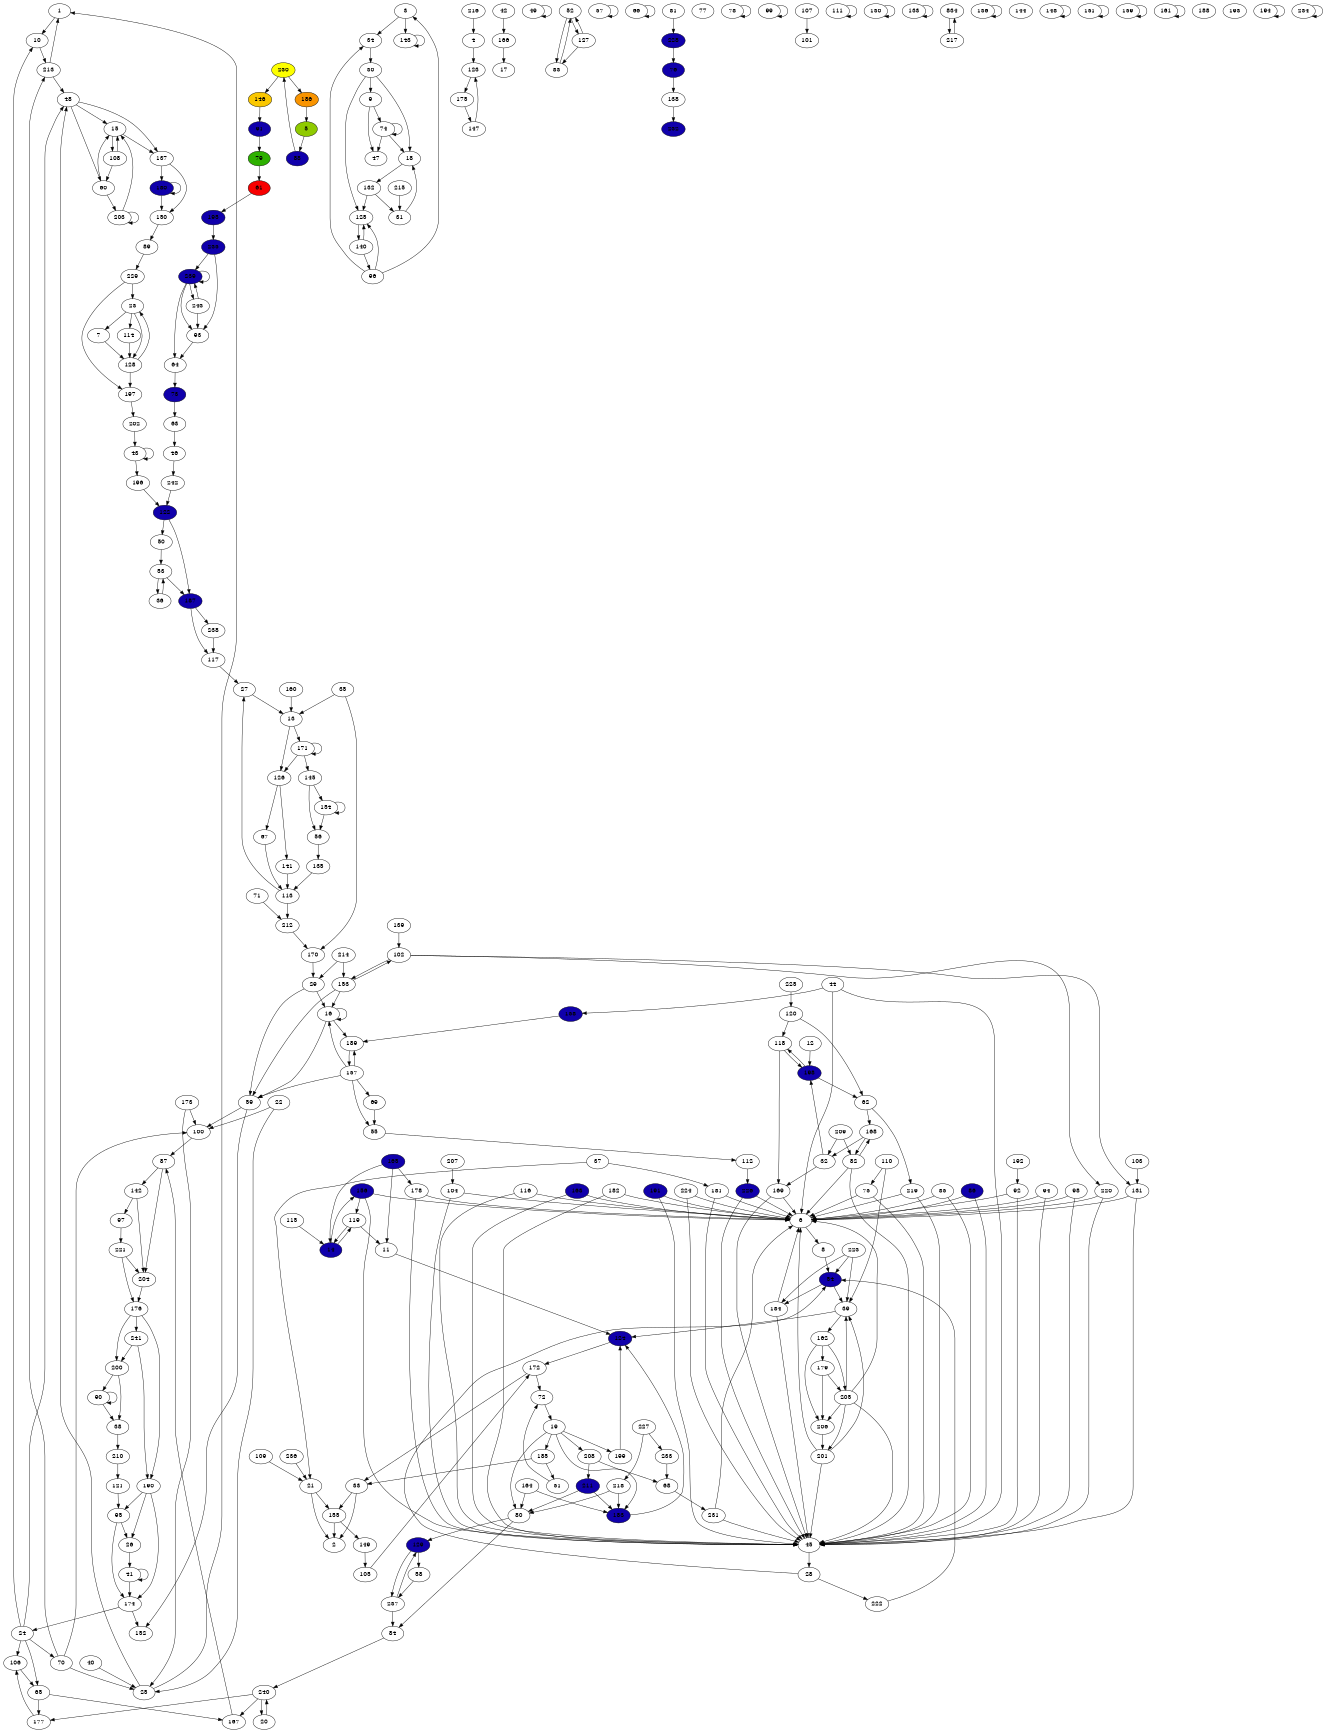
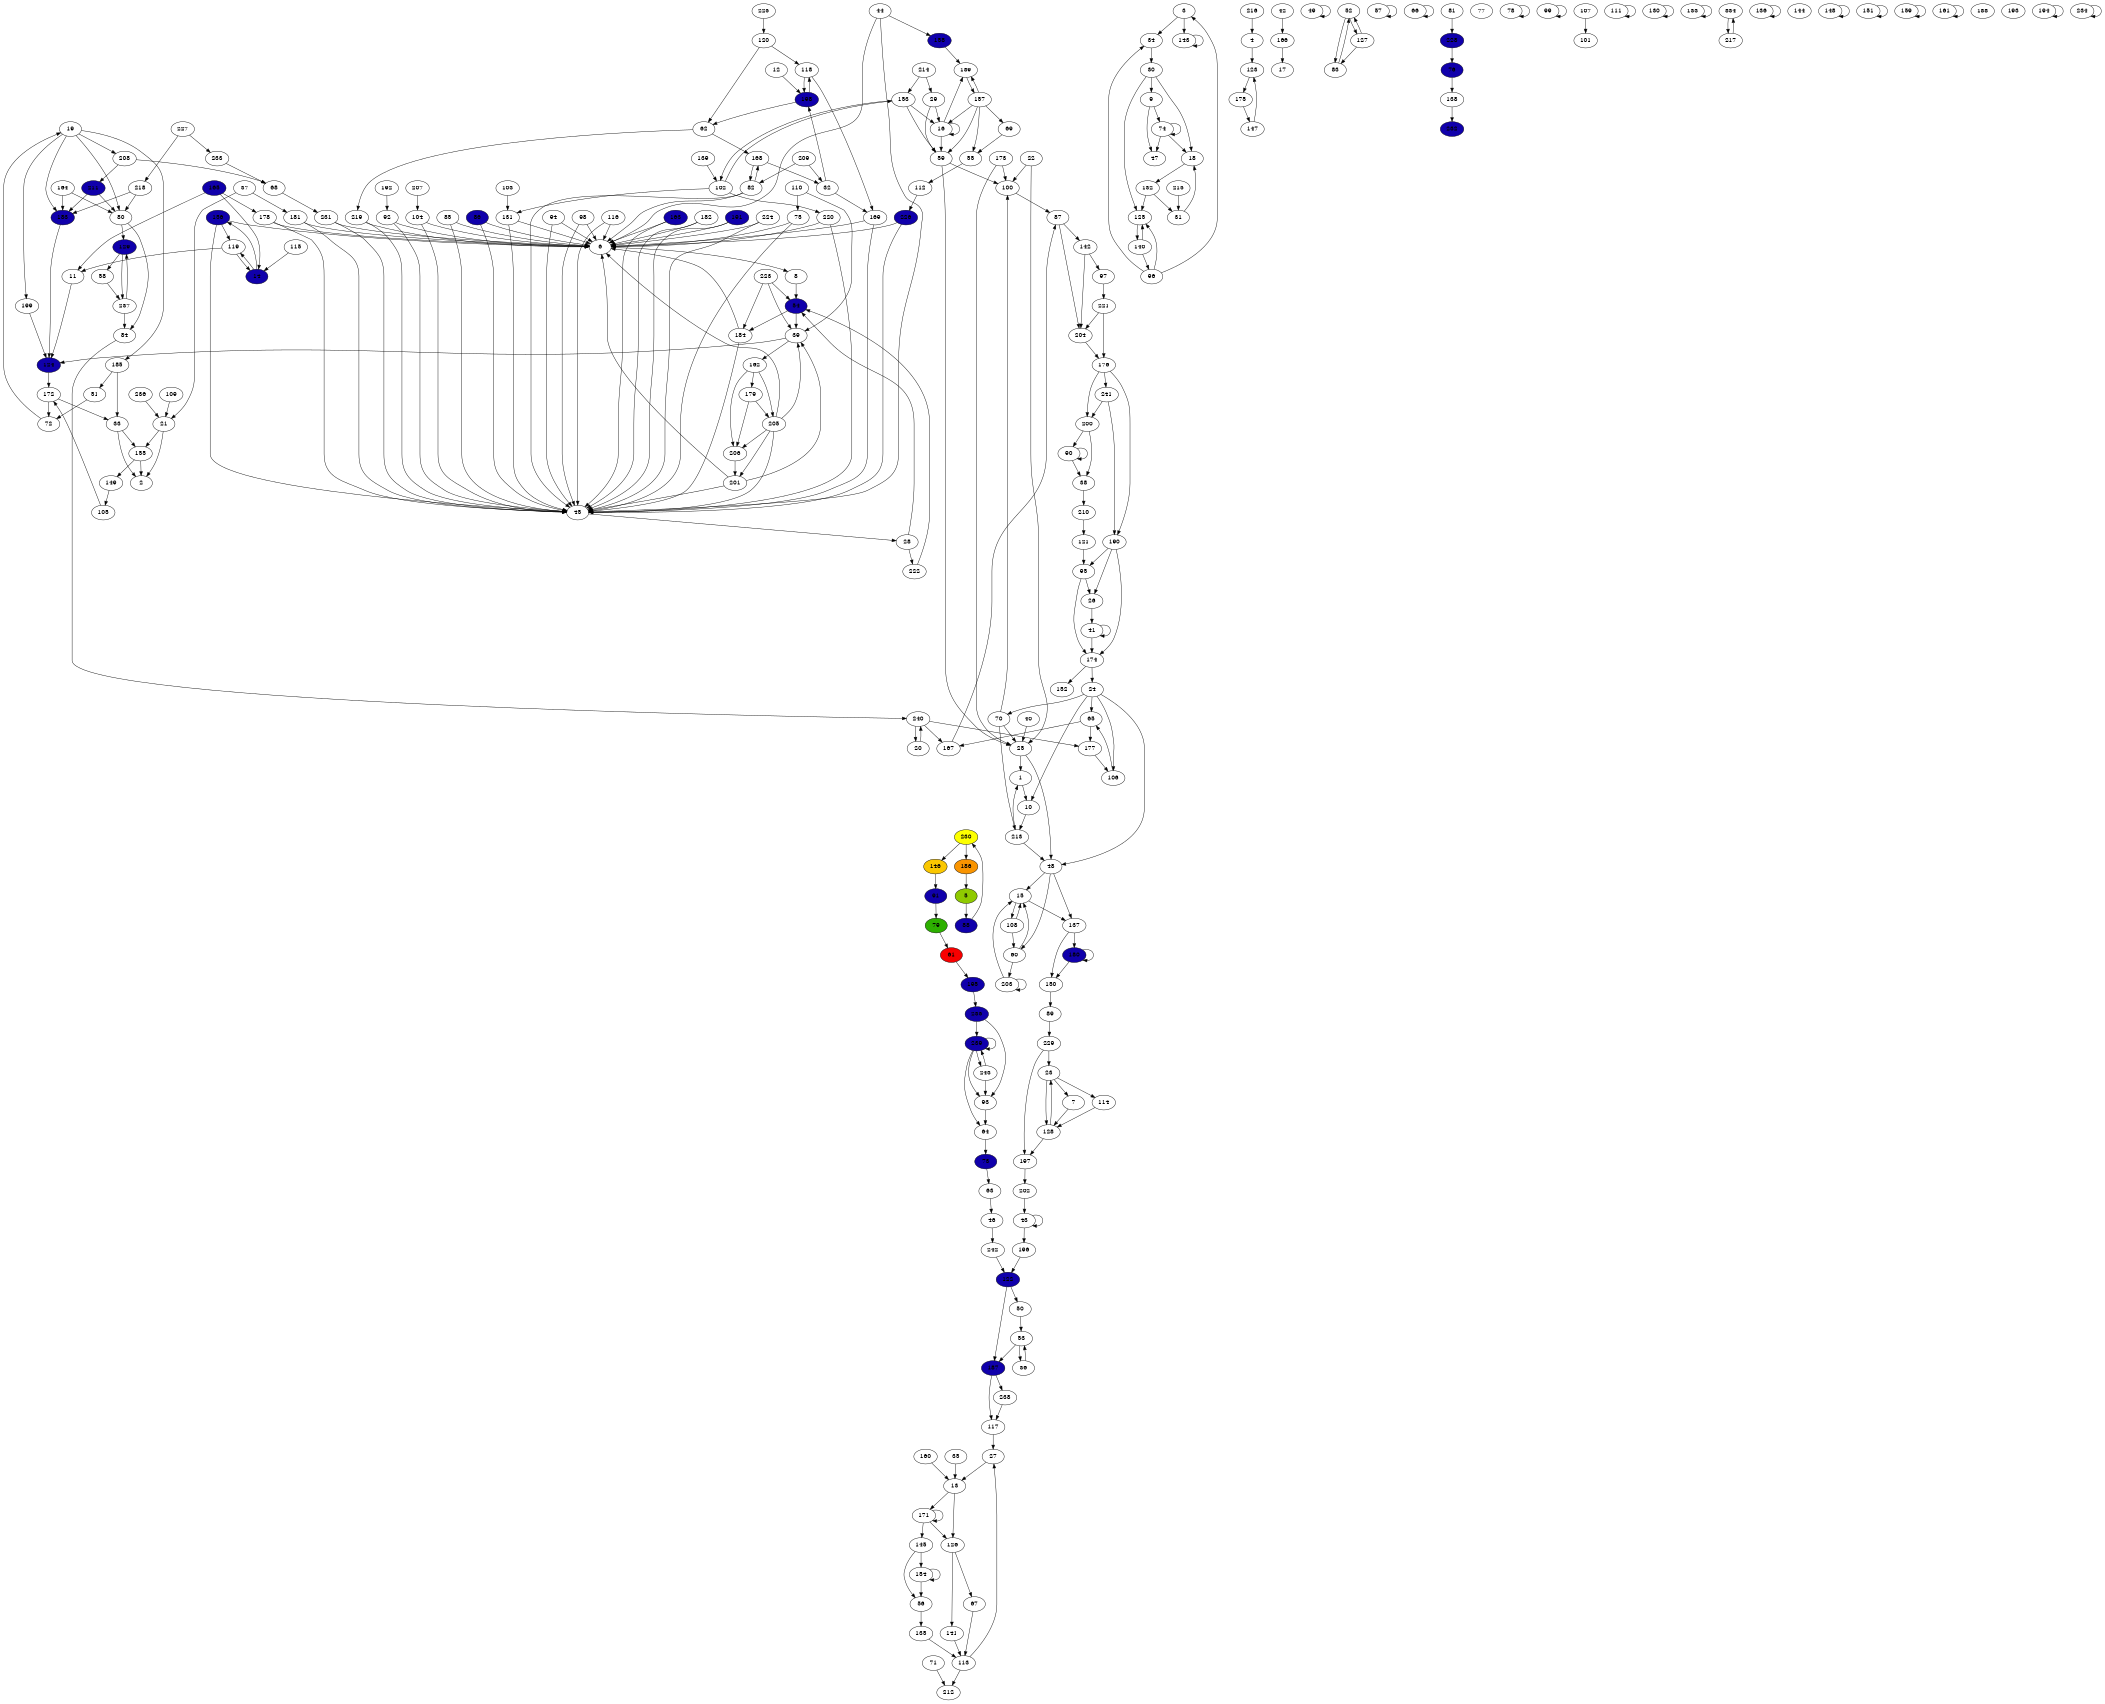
  strict digraph {
    1
    10
    213
    3
    34
    143
    30
    4
    123
    175
    5 [fillcolor="#8fca00" style=filled]
    88 [fillcolor="#1000ab" style=filled]
    230 [fillcolor="#fdff00" style=filled]
    6
    8
    54 [fillcolor="#1000ab" style=filled]
    7
    128
    23
    197
    39
    184
    9
    47
    74
    18
    48
    124 [fillcolor="#1000ab" style=filled]
    172
    11
    198 [fillcolor="#1000ab" style=filled]
    62
    118
    12
    13
    126
    171
    67
    141
    145
    14 [fillcolor="#1000ab" style=filled]
    119
    156 [fillcolor="#1000ab" style=filled]
    45
    15
    108
    137
    60
    150
    180 [fillcolor="#1000ab" style=filled]
    16
    59
    189
    25
    100
    157
    132
    125
    31
    19
    80
    183 [fillcolor="#1000ab" style=filled]
    185
    199
    208
    84
    129 [fillcolor="#1000ab" style=filled]
    33
    51
    68
    211 [fillcolor="#1000ab" style=filled]
    20
    240
    167
    177
    21
    2
    155
    149
    22
    87
    114
    24
    65
    70
    106
    26
    41
    174
    27
    28
    222
    29
    140
    32
    169
    35
-   170
    36
    53
    187 [fillcolor="#1000ab" style=filled]
    37
    181
    38
    210
    121
    162
    179
    205
    206
    40
    152
    42
    166
    17
    43
    196
    122 [fillcolor="#1000ab" style=filled]
    44
    158 [fillcolor="#1000ab" style=filled]
    46
    242
    203
    49
    50
    72
    52
    83
    127
    117
    238
    55
    112
    226 [fillcolor="#1000ab" style=filled]
    56
    135
    113
    57
    58
    237
    61 [fillcolor="#f70000" style=filled]
    195 [fillcolor="#1000ab" style=filled]
    235 [fillcolor="#1000ab" style=filled]
    168
    219
    82
    63
    73 [fillcolor="#1000ab" style=filled]
    64
    66
    212
    231
    69
    71
    75
    76 [fillcolor="#1000ab" style=filled]
    138
    232 [fillcolor="#1000ab" style=filled]
    77
    78
    79 [fillcolor="#2db000" style=filled]
    228 [fillcolor="#1000ab" style=filled]
    81
    85
    86 [fillcolor="#1000ab" style=filled]
    142
    204
    97
    176
    146 [fillcolor="#fac700" style=filled]
    186 [fillcolor="#f99400" style=filled]
    89
    229
    90
    91 [fillcolor="#1000ab" style=filled]
    92
    93
    94
    95
    96
    221
    98
    99
    102
    131
    153
    220
    103
    104
    105
    107
    101
    109
    110
    111
    115
    116
    120
    147
    202
    130
    133
    n203 [label=834]
    217
    136
    139
    144
    154
    148
    151
    159
    160
    161
    201
    163 [fillcolor="#1000ab" style=filled]
    164
    165 [fillcolor="#1000ab" style=filled]
    178
    173
    190
    200
    241
    182
    188
    191 [fillcolor="#1000ab" style=filled]
    192
    193
    194
    239 [fillcolor="#1000ab" style=filled]
    207
    209
    214
    215
    216
    218
    223
    224
    225
    227
    233
    234
    243
    236
    1 -> 10
    10 -> 213
    213 -> 1
    213 -> 48
    3 -> 34
    3 -> 143
    34 -> 30
    143 -> 143
    30 -> 9
    30 -> 18
    30 -> 125
    4 -> 123
    123 -> 175
    175 -> 147
    5 -> 88
    88 -> 230
    230 -> 146
    230 -> 186
    6 -> 8
    8 -> 54
    54 -> 39
    54 -> 184
    7 -> 128
    128 -> 23
    128 -> 197
    23 -> 7
    23 -> 128
    23 -> 114
    197 -> 202
    39 -> 124
    39 -> 162
    184 -> 6
    184 -> 45
    9 -> 47
    9 -> 74
    74 -> 47
    74 -> 74
    74 -> 18
    18 -> 132
    48 -> 15
    48 -> 137
    48 -> 60
    124 -> 172
    172 -> 33
    172 -> 72
    11 -> 124
    198 -> 62
    198 -> 118
    62 -> 168
    62 -> 219
    118 -> 198
    118 -> 169
    12 -> 198
    13 -> 126
    13 -> 171
    126 -> 67
    126 -> 141
    171 -> 126
    171 -> 171
    171 -> 145
    67 -> 113
    141 -> 113
    145 -> 56
    145 -> 154
    14 -> 119
    14 -> 156
    119 -> 11
    119 -> 14
    156 -> 6
    156 -> 119
    156 -> 45
    45 -> 28
    15 -> 108
    15 -> 137
    108 -> 15
    108 -> 60
    137 -> 150
    137 -> 180
    60 -> 15
    60 -> 203
    150 -> 89
    180 -> 150
    180 -> 180
    16 -> 16
    16 -> 59
    16 -> 189
-   59 -> 152
+   59 -> 25
    59 -> 100
    189 -> 157
    25 -> 1
    25 -> 48
    100 -> 87
    157 -> 16
    157 -> 59
    157 -> 189
    157 -> 55
    157 -> 69
    132 -> 125
    132 -> 31
    125 -> 140
    31 -> 18
    19 -> 80
    19 -> 183
    19 -> 185
    19 -> 199
    19 -> 208
    80 -> 84
    80 -> 129
    183 -> 124
    185 -> 33
    185 -> 51
    199 -> 124
    208 -> 68
    208 -> 211
    84 -> 240
    129 -> 58
    129 -> 237
    33 -> 2
    33 -> 155
    51 -> 72
    68 -> 231
    211 -> 80
    211 -> 183
    20 -> 240
    240 -> 20
    240 -> 167
    240 -> 177
    167 -> 87
    177 -> 106
    21 -> 2
    21 -> 155
    155 -> 2
    155 -> 149
    149 -> 105
    22 -> 25
    22 -> 100
    87 -> 142
    87 -> 204
    114 -> 128
    24 -> 10
    24 -> 48
    24 -> 65
    24 -> 70
    24 -> 106
    65 -> 167
    65 -> 177
    70 -> 213
    70 -> 25
    70 -> 100
    106 -> 65
    26 -> 41
    41 -> 41
    41 -> 174
    174 -> 24
    174 -> 152
    27 -> 13
    28 -> 54
    28 -> 222
    222 -> 54
    29 -> 16
    29 -> 59
    140 -> 125
    140 -> 96
    32 -> 198
    32 -> 169
    169 -> 6
    169 -> 45
    35 -> 13
-   35 -> 170
-   170 -> 29
    36 -> 53
    53 -> 36
    53 -> 187
    187 -> 117
    187 -> 238
    37 -> 21
    37 -> 181
    181 -> 6
    181 -> 45
    38 -> 210
    210 -> 121
    121 -> 95
    162 -> 179
    162 -> 205
    162 -> 206
    179 -> 205
    179 -> 206
    205 -> 6
    205 -> 39
    205 -> 45
    205 -> 206
    205 -> 201
    206 -> 201
    40 -> 25
    42 -> 166
    166 -> 17
    43 -> 43
    43 -> 196
    196 -> 122
    122 -> 187
    122 -> 50
    44 -> 6
    44 -> 45
    44 -> 158
    158 -> 189
    46 -> 242
    242 -> 122
    203 -> 15
    203 -> 203
    49 -> 49
    50 -> 53
    72 -> 19
    52 -> 83
    52 -> 127
    83 -> 52
    127 -> 52
    127 -> 83
    117 -> 27
    238 -> 117
    55 -> 112
    112 -> 226
    226 -> 6
    226 -> 45
    56 -> 135
    135 -> 113
    113 -> 27
    113 -> 212
    57 -> 57
    58 -> 237
    237 -> 84
    237 -> 129
    61 -> 195
    195 -> 235
    235 -> 93
    235 -> 239
    168 -> 32
    168 -> 82
    219 -> 6
    219 -> 45
    82 -> 6
    82 -> 45
    82 -> 168
    63 -> 46
    73 -> 63
    64 -> 73
    66 -> 66
-   212 -> 170
    231 -> 6
    231 -> 45
    69 -> 55
    71 -> 212
    75 -> 6
    75 -> 45
    76 -> 138
    138 -> 232
    78 -> 78
    79 -> 61
    228 -> 76
    81 -> 228
    85 -> 6
    85 -> 45
    86 -> 6
    86 -> 45
    142 -> 204
    142 -> 97
    204 -> 176
    97 -> 221
    176 -> 190
    176 -> 200
    176 -> 241
    146 -> 91
    186 -> 5
    89 -> 229
    229 -> 23
    229 -> 197
    90 -> 38
    90 -> 90
    91 -> 79
    92 -> 6
    92 -> 45
    93 -> 64
    94 -> 6
    94 -> 45
    95 -> 26
    95 -> 174
    96 -> 3
    96 -> 34
    96 -> 125
    221 -> 204
    221 -> 176
    98 -> 6
    98 -> 45
    99 -> 99
    102 -> 131
    102 -> 153
    102 -> 220
    131 -> 6
    131 -> 45
    153 -> 16
    153 -> 59
    153 -> 102
    220 -> 6
    220 -> 45
    103 -> 131
    104 -> 6
    104 -> 45
    105 -> 172
    107 -> 101
    109 -> 21
    110 -> 39
    110 -> 75
    111 -> 111
    115 -> 14
    116 -> 6
    116 -> 45
    120 -> 62
    120 -> 118
    147 -> 123
    202 -> 43
    130 -> 130
    133 -> 133
    n203 -> 217
    217 -> n203
    136 -> 136
    139 -> 102
    154 -> 56
    154 -> 154
    148 -> 148
    151 -> 151
    159 -> 159
    160 -> 13
    161 -> 161
    201 -> 6
    201 -> 39
    201 -> 45
    163 -> 6
    163 -> 45
    164 -> 80
    164 -> 183
    165 -> 11
    165 -> 14
    165 -> 178
    178 -> 6
    178 -> 45
    173 -> 25
    173 -> 100
    190 -> 26
    190 -> 174
    190 -> 95
    200 -> 38
    200 -> 90
    241 -> 190
    241 -> 200
    182 -> 6
    182 -> 45
    191 -> 6
    191 -> 45
    192 -> 92
    194 -> 194
    239 -> 64
    239 -> 93
    239 -> 239
    239 -> 243
    207 -> 104
    209 -> 32
    209 -> 82
    214 -> 29
    214 -> 153
    215 -> 31
    216 -> 4
    218 -> 80
    218 -> 183
    223 -> 54
    223 -> 39
    223 -> 184
    224 -> 6
    224 -> 45
    225 -> 120
    227 -> 218
    227 -> 233
    233 -> 68
    234 -> 234
    243 -> 93
    243 -> 239
    236 -> 21
  }
